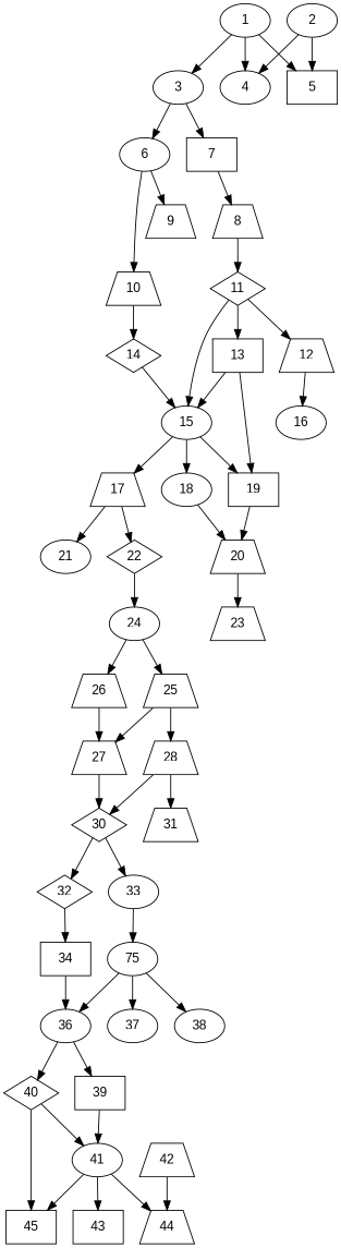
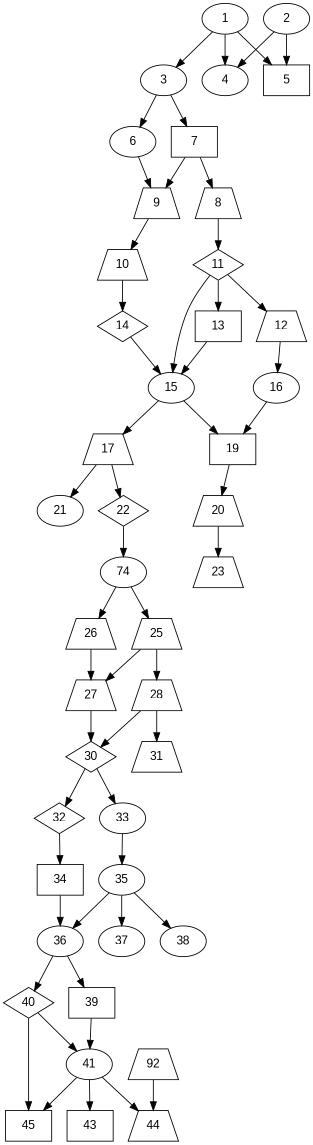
  digraph {
    fontname="Liberation Sans"
    node [alpha=0.07 fontname="Liberation Sans" shape=ellipse]
    edge [fontname="Liberation Sans"]
    1 [alpha=0.17 expect_size=39710720]
    3 [alpha=0.10 expect_size=44728320]
    4 [alpha=0.12 expect_size=28918784]
    5 [alpha=0.01 expect_size=50518016 shape=box]
    6 [alpha=0.00 expect_size=25883648]
    7 [alpha=0.16 expect_size=36195328 shape=box]
    9 [alpha=0.03 expect_size=39442432 shape=trapezium]
    8 [alpha=0.02 expect_size=52358144 shape=trapezium]
    2 [alpha=0.01 expect_size=17947648]
    10 [alpha=0.11 expect_size=20553728 shape=trapezium]
    11 [alpha=0.05 expect_size=18165760 shape=diamond]
    14 [expect_size=37297152 shape=diamond]
    12 [expect_size=12086272 shape=trapezium]
    13 [alpha=0.10 expect_size=14409728 shape=box]
    15 [alpha=0.01 expect_size=19539968]
    16 [alpha=0.16 expect_size=20998144]
    19 [alpha=0.16 expect_size=17186816 shape=box]
    17 [expect_size=21833728 shape=trapezium]
-   18 [alpha=0.01 expect_size=12143616]
    20 [alpha=0.17 expect_size=23899136 shape=trapezium]
    21 [alpha=0.12 expect_size=50439168]
    22 [alpha=0.13 expect_size=14787584 shape=diamond]
-   24 [alpha=0.18 expect_size=8146944]
+   24 [alpha=0.18 expect_size=8146944 label=74]
    23 [alpha=0.11 expect_size=30770176 shape=trapezium]
    25 [alpha=0.05 expect_size=25401344 shape=trapezium]
    26 [alpha=0.01 expect_size=26616832 shape=trapezium]
    27 [alpha=0.10 expect_size=18094080 shape=trapezium]
    28 [alpha=0.18 expect_size=34984960 shape=trapezium]
    30 [alpha=0.11 expect_size=28096512 shape=diamond]
    31 [expect_size=20077568 shape=trapezium]
    32 [alpha=0.05 expect_size=48722944 shape=diamond]
    33 [expect_size=32366592]
    34 [alpha=0.02 expect_size=10492928 shape=box]
-   35 [alpha=0.04 expect_size=6779904 label=75]
+   35 [alpha=0.04 expect_size=6779904]
    36 [alpha=0.12 expect_size=19317760]
    37 [expect_size=21560320]
    38 [alpha=0.06 expect_size=44462080]
    39 [alpha=0.09 expect_size=40767488 shape=box]
    40 [alpha=0.00 expect_size=44675072 shape=diamond]
    41 [alpha=0.11 expect_size=24312832]
    45 [alpha=0.12 expect_size=24380416 shape=box]
    43 [alpha=0.10 expect_size=50761728 shape=box]
    44 [alpha=0.17 expect_size=19212288 shape=trapezium]
-   42 [alpha=0.05 expect_size=39789568 shape=trapezium]
+   42 [alpha=0.05 expect_size=39789568 shape=trapezium label=92]
    1 -> 3
    1 -> 4
    1 -> 5
    3 -> 6
    3 -> 7
    6 -> 9
+   7 -> 9
    7 -> 8
-   6 -> 10
+   9 -> 10
    8 -> 11
    2 -> 4
    2 -> 5
    10 -> 14
    11 -> 12
    11 -> 13
    11 -> 15
    14 -> 15
    12 -> 16
    13 -> 15
    15 -> 19
    15 -> 17
-   15 -> 18
-   13 -> 19
+   16 -> 19
    19 -> 20
    17 -> 21
    17 -> 22
-   18 -> 20
    20 -> 23
    22 -> 24
    24 -> 25
    24 -> 26
    25 -> 27
    25 -> 28
    26 -> 27
    27 -> 30
    28 -> 30
    28 -> 31
    30 -> 32
    30 -> 33
    32 -> 34
    33 -> 35
    34 -> 36
    35 -> 36
    35 -> 37
    35 -> 38
    36 -> 39
    36 -> 40
    39 -> 41
    40 -> 41
    40 -> 45
    41 -> 45
    41 -> 43
    41 -> 44
    42 -> 44
  }
